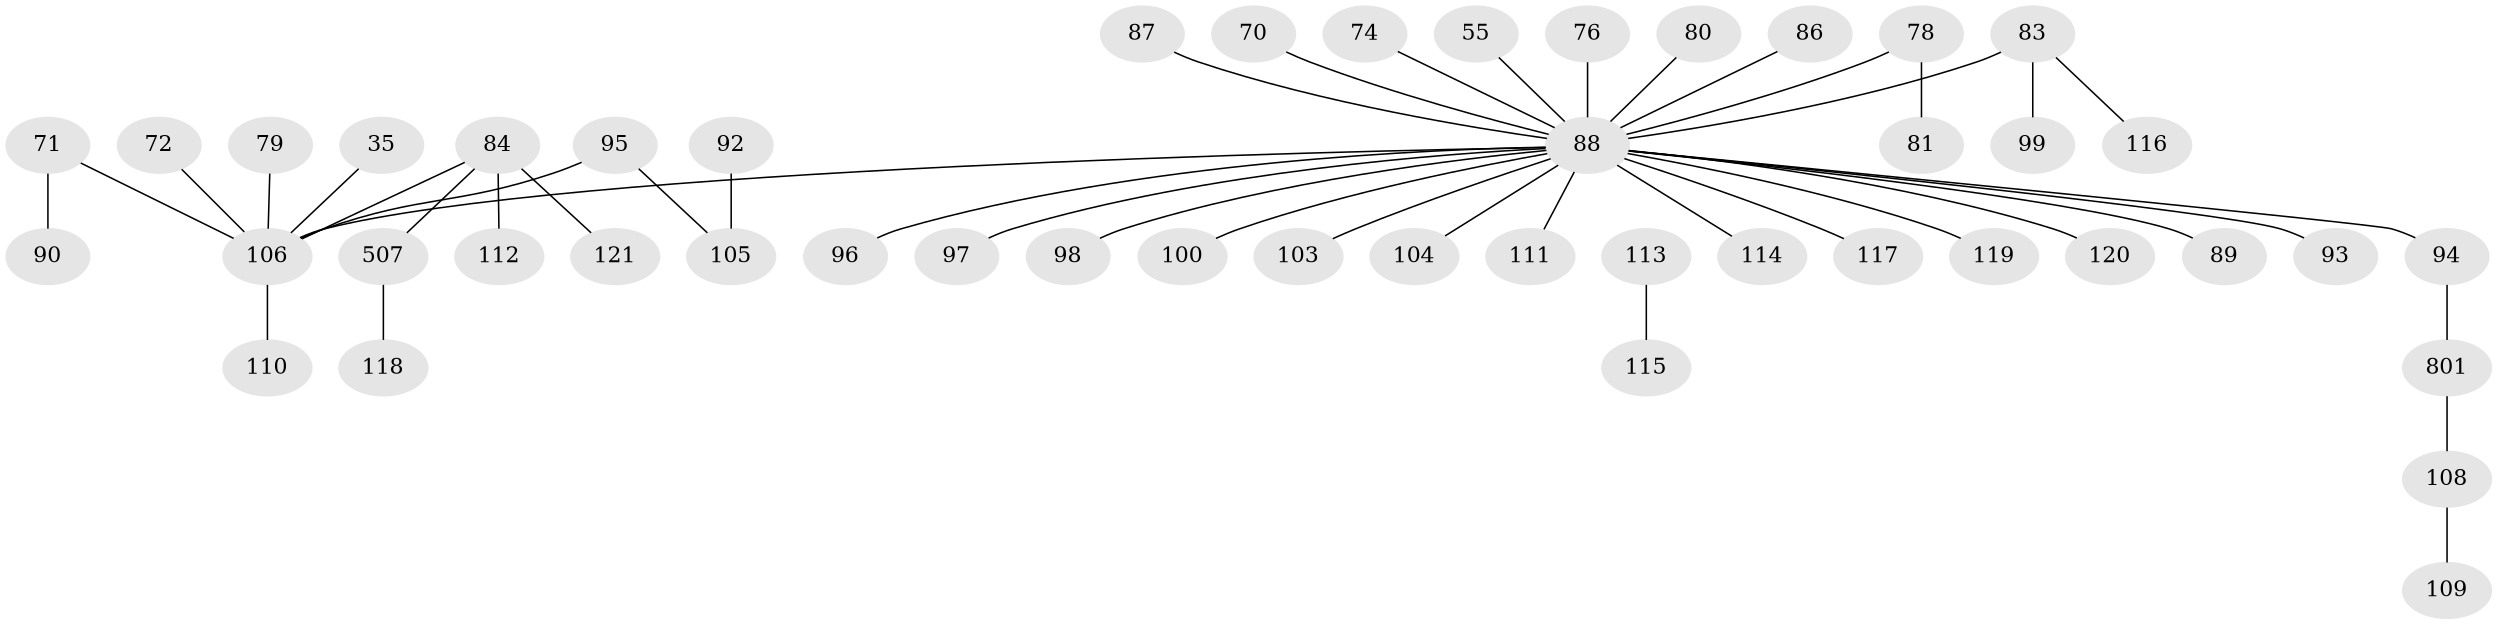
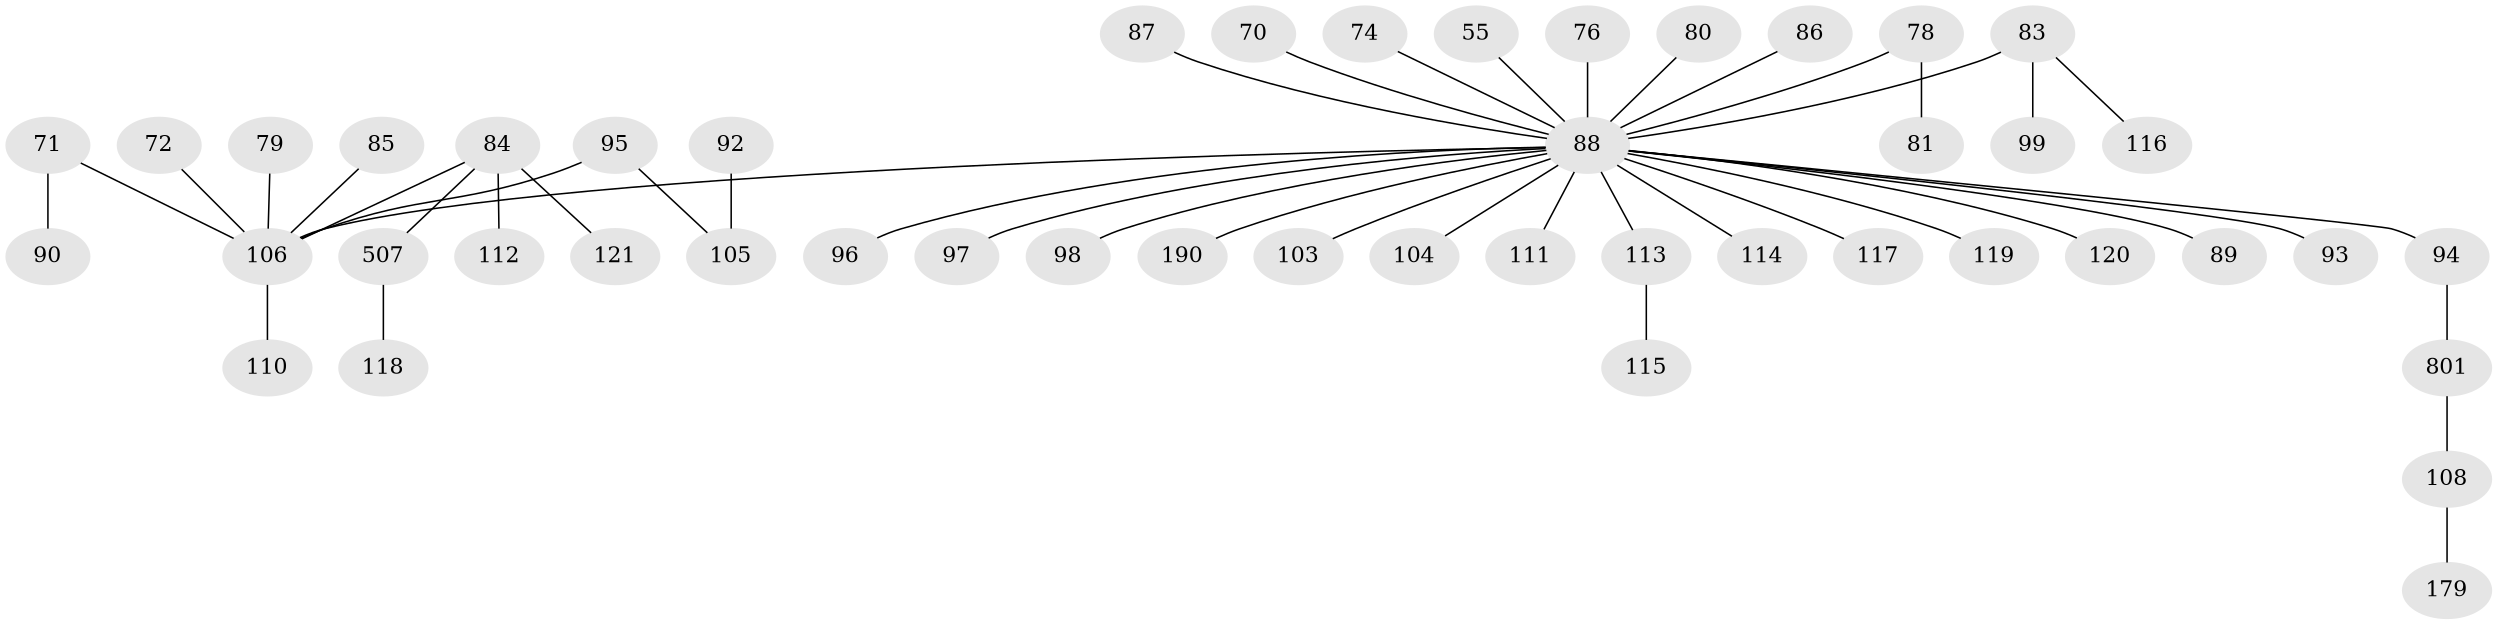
  graph {
    node [color=gray90 style=filled]
    88 [super="+19+25+82+51+42+63+59"]
    106 [super="+6+8+26+36+10+17+5+16+23+22+20+34+38+29+31+60+45+54+64+67+69"]
    89
    93
    94
    96 [super="+50+61"]
    97
    98
-   100
+   100 [label=190]
    103
    104
    111
    113 [super="+91"]
    114
    117
    119
    120
    70
    71 [super="+40+44"]
    90
    110
    72
    74
    n24 [label=55]
    76
    78
    81
    79
    80
    83 [super="+66+68"]
    116
    99
    84 [super="+48+56+62"]
    n34 [label=507]
    112
    121
    118
-   85 [label=35]
+   85
    86
    87
    n41 [label=801]
    115
    105 [super="+73"]
    92
    108
    95 [super="+37"]
-   109
+   109 [label=179]
    88 -- 106
    88 -- 89
    88 -- 93
    88 -- 94
    88 -- 96
    88 -- 97
    88 -- 98
    88 -- 100
    88 -- 103
    88 -- 104
    88 -- 111
+   88 -- 113
    88 -- 114
    88 -- 117
    88 -- 119
    88 -- 120
    106 -- 110
    94 -- n41
    113 -- 115
    70 -- 88
    71 -- 106
    71 -- 90
    72 -- 106
    74 -- 88
    n24 -- 88
    76 -- 88
    78 -- 88
    78 -- 81
    79 -- 106
    80 -- 88
    83 -- 88
    83 -- 116
    83 -- 99
    84 -- 106
    84 -- n34
    84 -- 112
    84 -- 121
    n34 -- 118
    85 -- 106
    86 -- 88
    87 -- 88
    n41 -- 108
    92 -- 105
    108 -- 109
    95 -- 106
    95 -- 105
  }
